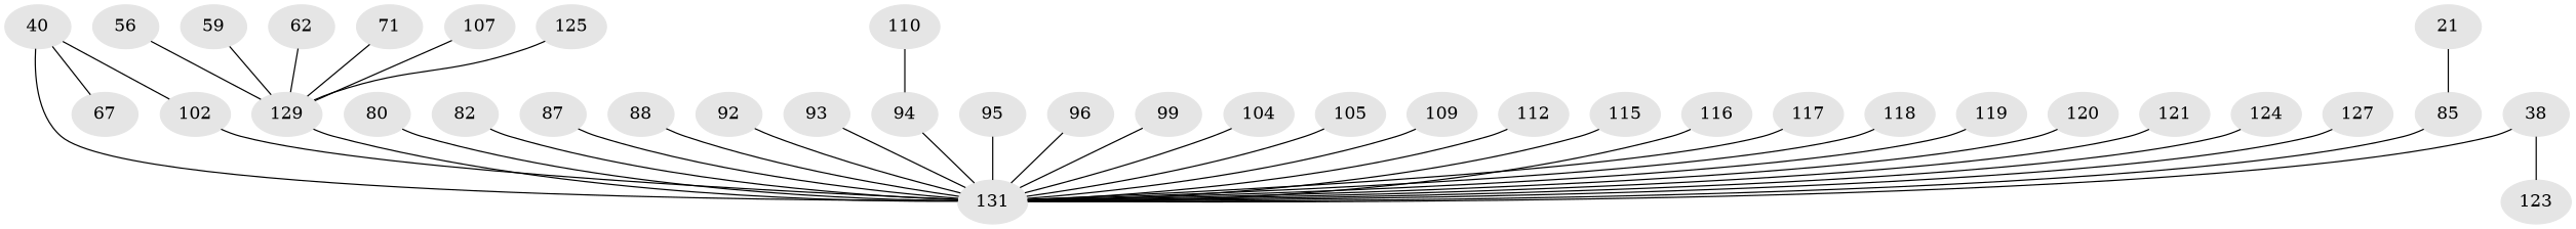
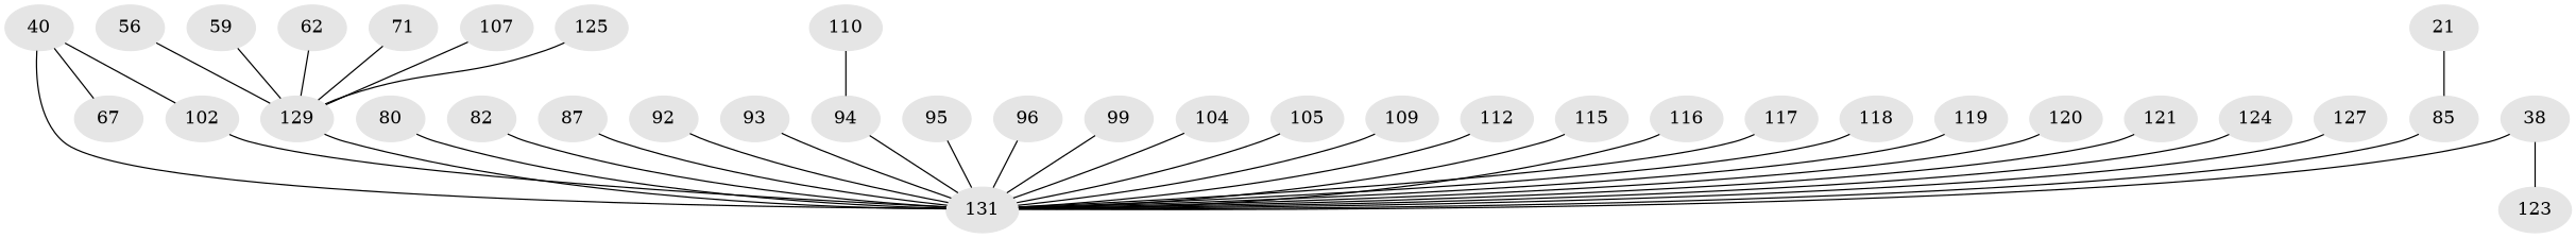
  graph {
    node [color=gray90 style=filled]
    85 [super="+50+37"]
    131 [super="+89+108+128+130+24+33+46+49+63+69+78+79"]
    21
    40 [super="+28+2"]
    67
    102 [super="+55+97"]
    56 [super="+35"]
    129 [super="+27+32+66+126+122"]
    59
    62
    n11 [label=38 super="+45+43"]
    123 [super="+113"]
    71
    80 [super="+26"]
    82 [super="+81"]
    87
-   88
    92
    93
    94 [super="+60"]
    95 [super="+75"]
    96
    99
    104 [super="+52"]
    105 [super="+103"]
    107
    109
    110 [super="+72"]
    112 [super="+76"]
    115
    116
    117 [super="+83"]
    118
    119 [super="+98"]
    120
    121
    124
    125
    127
    85 -- 131 [weight=4]
    21 -- 85
    40 -- 131 [weight=6]
    40 -- 67
    40 -- 102 [weight=2]
    102 -- 131 [weight=2]
    56 -- 129
    129 -- 131 [weight=7]
    59 -- 129
    62 -- 129
    n11 -- 131 [weight=4]
    n11 -- 123
    71 -- 129
    80 -- 131
    82 -- 131
    87 -- 131 [weight=2]
-   88 -- 131
    92 -- 131
    93 -- 131
    94 -- 131
    95 -- 131 [weight=2]
    96 -- 131
    99 -- 131
    104 -- 131
    105 -- 131
    107 -- 129
    109 -- 131
    110 -- 94
    112 -- 131
    115 -- 131
    116 -- 131 [weight=2]
    117 -- 131
    118 -- 131
    119 -- 131
    120 -- 131
    121 -- 131
    124 -- 131
    125 -- 129
    127 -- 131
  }
